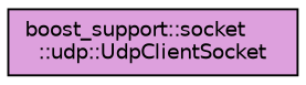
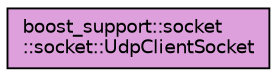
  digraph {
    rankdir=LR
-   n1 [color=black fillcolor=plum fontname=Helvetica fontsize=10 height=0.2 label="boost_support::socket\l::udp::UdpClientSocket" shape=record style=filled width=0.4]
+   n1 [color=black fillcolor=plum fontname=Helvetica fontsize=10 height=0.2 label="boost_support::socket\l::socket::UdpClientSocket" shape=record style=filled width=0.4]
  }
